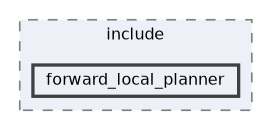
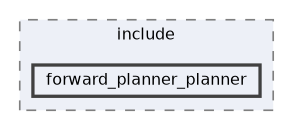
  digraph {
    compound=true
    rankdir=LR
-   n1 [color=grey25 fillcolor="#edf0f7" fontname=Helvetica fontsize=10 height=0.2 label=forward_local_planner shape=box style="filled,bold" width=0.4]
+   n1 [color=grey25 fillcolor="#edf0f7" fontname=Helvetica fontsize=10 height=0.2 label=forward_planner_planner shape=box style="filled,bold" width=0.4]
    subgraph cluster_1 {
      bgcolor="#edf0f7"
      fontname=Helvetica
      fontsize=10
      label=include
      pencolor=grey50
      style="filled,dashed"
      n1
    }
  }
